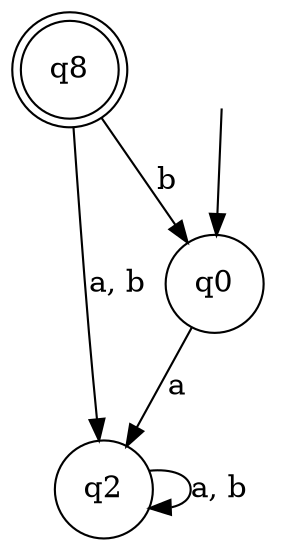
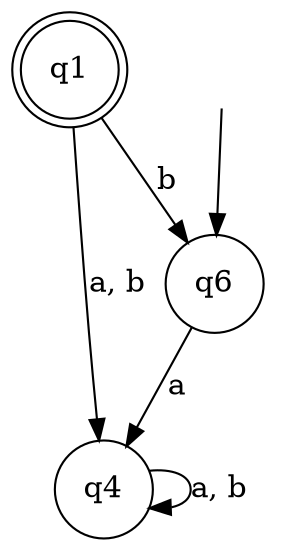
  digraph {
    node [shape=circle]
-   q1 [shape=doublecircle label=q8]
-   q2
-   q0
+   q1 [shape=doublecircle]
+   q2 [label=q4]
+   q0 [label=q6]
    _nil [style=invis shape=""]
    q1 -> q2 [label="a, b"]
    q1 -> q0 [label=b]
    q2 -> q2 [label="a, b"]
    q0 -> q2 [label=a]
    _nil -> q0
  }
